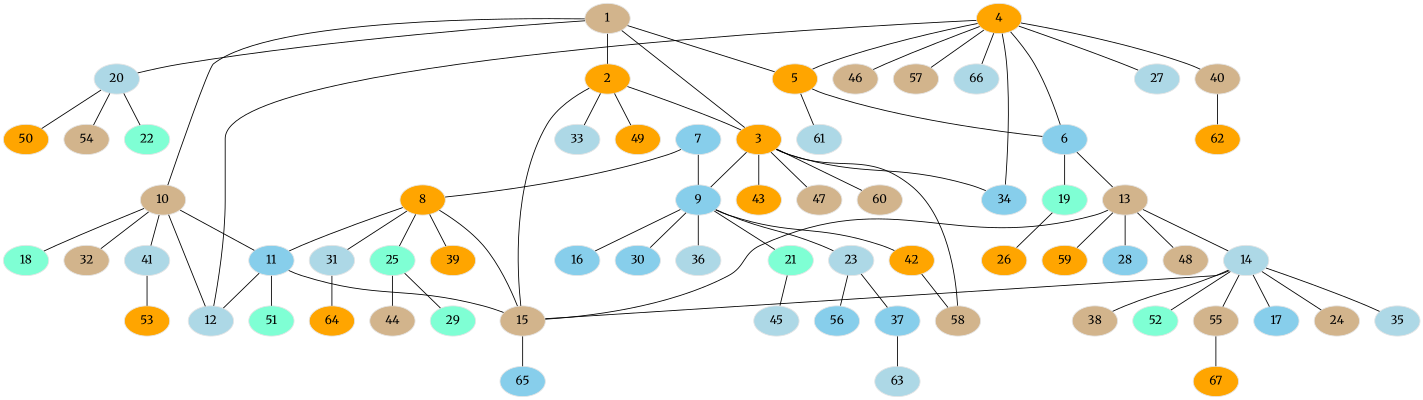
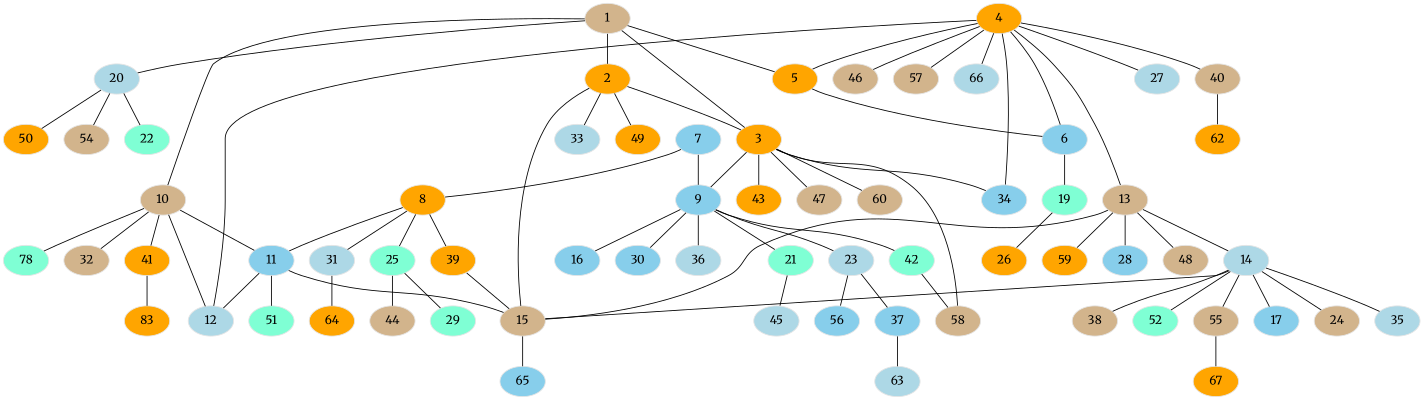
  graph {
    fontname=Merriweather
    node [color=gray90 fillcolor=tan fontname=Merriweather style=filled]
    edge [fontname=Merriweather]
    2 [fillcolor=orange]
    1
    3 [fillcolor=orange]
    5 [fillcolor=orange]
    10
    20 [fillcolor=lightblue]
    15
    33 [fillcolor=lightblue]
    49 [fillcolor=orange]
    9 [fillcolor=skyblue]
    34 [fillcolor=skyblue]
    43 [fillcolor=orange]
    47
    58
    60
    6 [fillcolor=skyblue]
-   61 [fillcolor=lightblue]
    12 [fillcolor=lightblue]
    11 [fillcolor=skyblue]
-   18 [fillcolor=aquamarine]
+   18 [fillcolor=aquamarine label=78]
    32
-   41 [fillcolor=lightblue]
+   41 [fillcolor=orange]
    22 [fillcolor=aquamarine]
    50 [fillcolor=orange]
    54
    65 [fillcolor=skyblue]
    16 [fillcolor=skyblue]
    21 [fillcolor=aquamarine]
    23 [fillcolor=lightblue]
    30 [fillcolor=skyblue]
    36 [fillcolor=lightblue]
-   42 [fillcolor=orange]
+   42 [fillcolor=aquamarine]
    4 [fillcolor=orange]
    13
    27 [fillcolor=lightblue]
    40
    46
    57
    66 [fillcolor=lightblue]
    19 [fillcolor=aquamarine]
    14 [fillcolor=lightblue]
    28 [fillcolor=skyblue]
    48
    59 [fillcolor=orange]
    62 [fillcolor=orange]
    7 [fillcolor=skyblue]
    8 [fillcolor=orange]
    26 [fillcolor=orange]
    25 [fillcolor=aquamarine]
    31 [fillcolor=lightblue]
    39 [fillcolor=orange]
    51 [fillcolor=aquamarine]
    29 [fillcolor=aquamarine]
    44
    64 [fillcolor=orange]
    45 [fillcolor=lightblue]
    37 [fillcolor=skyblue]
    56 [fillcolor=skyblue]
-   53 [fillcolor=orange]
+   53 [fillcolor=orange label=83]
    17 [fillcolor=skyblue]
    24
    35 [fillcolor=lightblue]
    38
    52 [fillcolor=aquamarine]
    55
    67 [fillcolor=orange]
    63 [fillcolor=lightblue]
    2 -- 3
    2 -- 15
    2 -- 33
    2 -- 49
    1 -- 2
    1 -- 3
    1 -- 5
    1 -- 10
    1 -- 20
    3 -- 9
    3 -- 34
    3 -- 43
    3 -- 47
    3 -- 58
    3 -- 60
    5 -- 6
-   5 -- 61
    10 -- 12
    10 -- 11
    10 -- 18
    10 -- 32
    10 -- 41
    20 -- 22
    20 -- 50
    20 -- 54
    15 -- 65
    9 -- 16
    9 -- 21
    9 -- 23
    9 -- 30
    9 -- 36
    9 -- 42
    6 -- 19
    11 -- 15
    11 -- 12
    11 -- 51
    41 -- 53
    21 -- 45
    23 -- 37
    23 -- 56
    42 -- 58
    4 -- 5
    4 -- 34
    4 -- 6
    4 -- 12
-   6 -- 13
+   4 -- 13
    4 -- 27
    4 -- 40
    4 -- 46
    4 -- 57
    4 -- 66
    13 -- 15
    13 -- 14
    13 -- 28
    13 -- 48
    13 -- 59
    40 -- 62
    19 -- 26
    14 -- 15
    14 -- 17
    14 -- 24
    14 -- 35
    14 -- 38
    14 -- 52
    14 -- 55
    7 -- 9
    7 -- 8
-   8 -- 15
+   39 -- 15
    8 -- 11
    8 -- 25
    8 -- 31
    8 -- 39
    25 -- 29
    25 -- 44
    31 -- 64
    37 -- 63
    55 -- 67
  }
